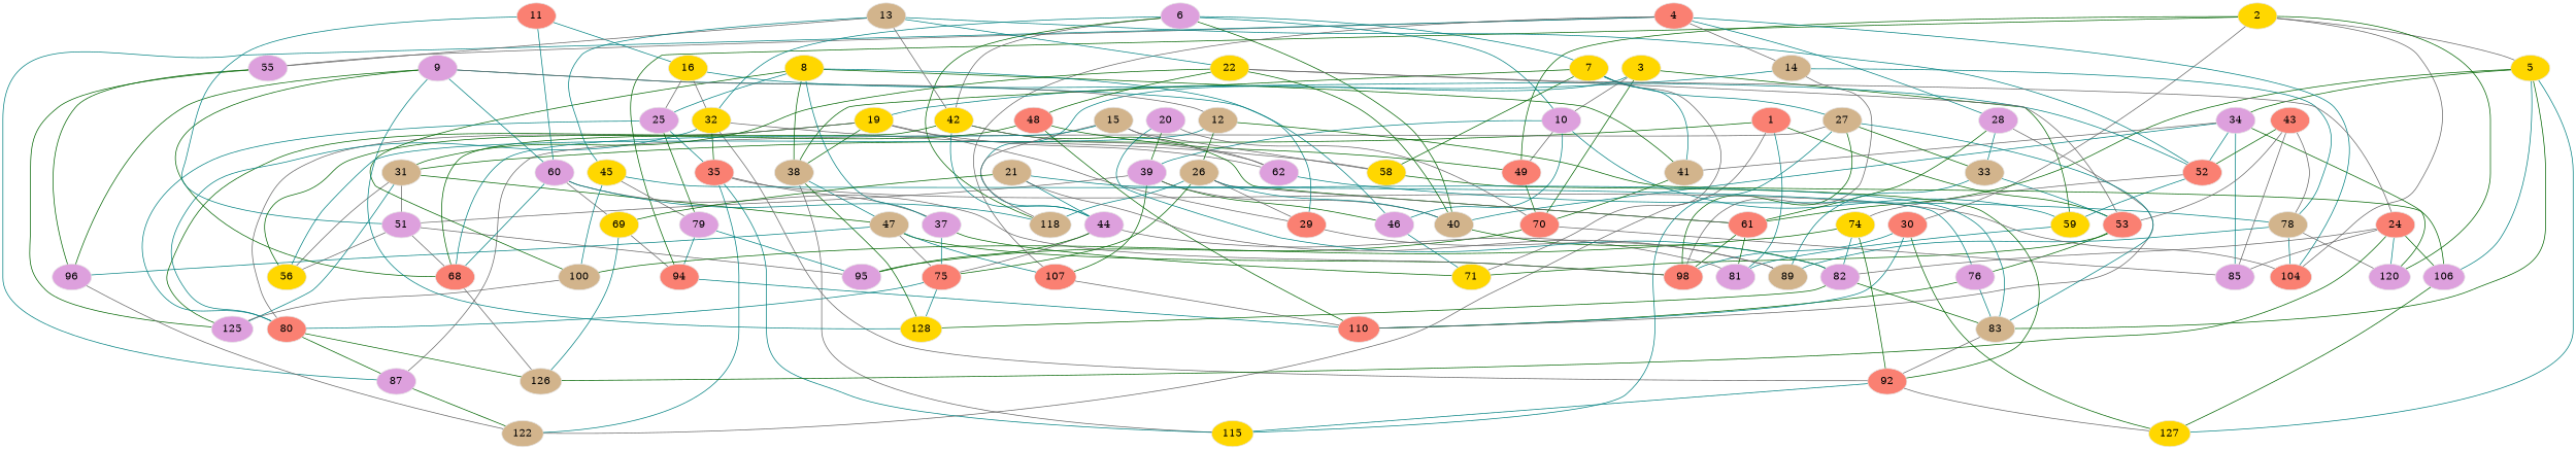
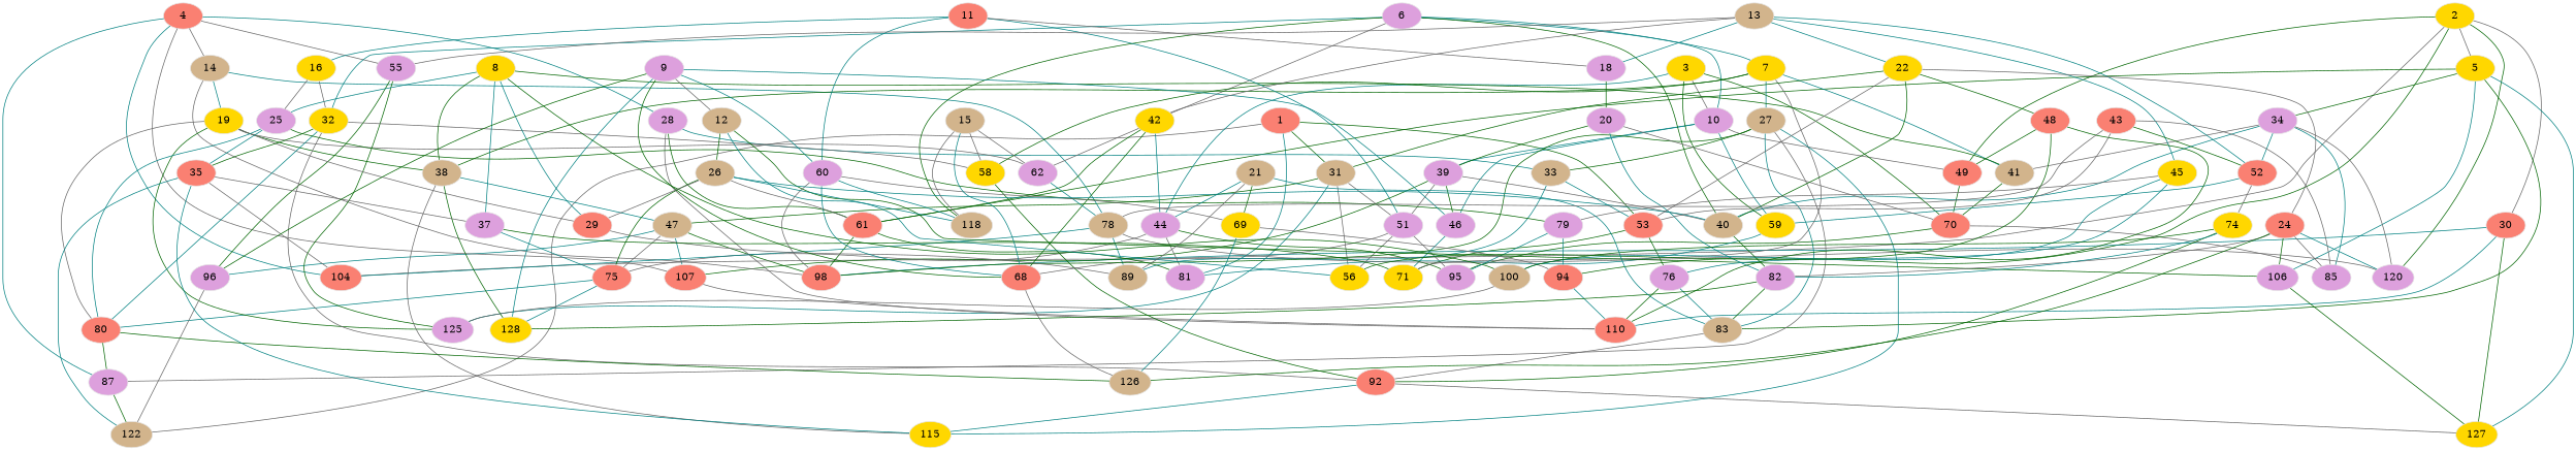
  graph {
    node [color=gray90 fillcolor=plum style=filled]
    edge [color=teal]
    31 [fillcolor=tan super="+113"]
    51 [super="+112"]
    56 [fillcolor=gold]
    125
    47 [fillcolor=tan super="+88"]
    1 [fillcolor=salmon]
    53 [fillcolor=salmon super="+119"]
    81
    122 [fillcolor=tan]
    71 [fillcolor=gold]
    76
    2 [fillcolor=gold super="+93"]
    5 [fillcolor=gold super="+17"]
    30 [fillcolor=salmon]
    49 [fillcolor=salmon]
    94 [fillcolor=salmon]
    104 [fillcolor=salmon]
    120
    34 [super="+50"]
    61 [fillcolor=salmon super="+77"]
    83 [fillcolor=tan super="+86"]
    106
    127 [fillcolor=gold]
    98 [fillcolor=salmon super="+102"]
    110 [fillcolor=salmon super="+111"]
    70 [fillcolor=salmon super="+105"]
    10 [super="+63"]
    59 [fillcolor=gold]
    46
    39 [super="+123"]
    3 [fillcolor=gold]
    44 [super="+72"]
    75 [fillcolor=salmon super="+108"]
    95
    85
    4 [fillcolor=salmon super="+124"]
    14 [fillcolor=tan]
    28
    55
    87
    107 [fillcolor=salmon]
    19 [fillcolor=gold super="+90"]
    78 [fillcolor=tan super="+91"]
    33 [fillcolor=tan]
    96
    40 [fillcolor=tan super="+54"]
    41 [fillcolor=tan]
    52 [fillcolor=salmon super="+129"]
    92 [fillcolor=salmon super="+116"]
    6 [super="+65"]
    7 [fillcolor=gold super="+64"]
    32 [fillcolor=gold super="+73"]
    42 [fillcolor=gold super="+84"]
    118 [fillcolor=tan]
    27 [fillcolor=tan super="+67"]
    38 [fillcolor=tan super="+117"]
    58 [fillcolor=gold]
    80 [fillcolor=salmon super="+100"]
    35 [fillcolor=salmon super="+101"]
    82 [super="+121"]
    68 [fillcolor=salmon super="+99"]
    62
    115 [fillcolor=gold]
    128 [fillcolor=gold]
    8 [fillcolor=gold super="+114"]
    25
    29 [fillcolor=salmon]
    37
    n69 [fillcolor=tan label=100]
    79
    89 [fillcolor=tan]
    9 [super="+23"]
    12 [fillcolor=tan]
    60 [super="+66"]
    26 [fillcolor=tan super="+109"]
    69 [fillcolor=gold]
    126 [fillcolor=tan]
    11 [fillcolor=salmon]
    16 [fillcolor=gold]
+   18
    20
    13 [fillcolor=tan super="+57"]
    22 [fillcolor=gold super="+97"]
    45 [fillcolor=gold]
    24 [fillcolor=salmon super="+36"]
    48 [fillcolor=salmon]
    74 [fillcolor=gold]
    15 [fillcolor=tan]
    21 [fillcolor=tan]
    43 [fillcolor=salmon]
    31 -- 51 [color=gray40]
    31 -- 56 [color=gray40]
    31 -- 125
    31 -- 47 [color=darkgreen]
    51 -- 56 [color=gray40]
    51 -- 95 [color=gray40]
    51 -- 68 [color=gray40]
    47 -- 98 [color=darkgreen]
    47 -- 75 [color=gray40]
    47 -- 107
    47 -- 96
    1 -- 31 [color=darkgreen]
    1 -- 53 [color=darkgreen]
    1 -- 81
    1 -- 122 [color=gray40]
    53 -- 71 [color=darkgreen]
    53 -- 76 [color=darkgreen]
    76 -- 83
    76 -- 110 [color=darkgreen]
    2 -- 5 [color=gray40]
    2 -- 30 [color=gray40]
    2 -- 49 [color=darkgreen]
    2 -- 94 [color=darkgreen]
    2 -- 104 [color=gray40]
    2 -- 120 [color=darkgreen]
    5 -- 34 [color=darkgreen]
    5 -- 61 [color=darkgreen]
    5 -- 83 [color=darkgreen]
    5 -- 106
    5 -- 127
    30 -- 127 [color=darkgreen]
    30 -- 98
    30 -- 110
    49 -- 70 [color=darkgreen]
    94 -- 110
-   34 -- 120 [color=darkgreen]
+   34 -- 120 [color=gray40]
    34 -- 85
    34 -- 40
    34 -- 41 [color=gray40]
    34 -- 52
    61 -- 81 [color=darkgreen]
    61 -- 98 [color=darkgreen]
    83 -- 92 [color=gray40]
    106 -- 127 [color=darkgreen]
    70 -- 95 [color=darkgreen]
    70 -- 85 [color=gray40]
    10 -- 49 [color=gray40]
    10 -- 59
    10 -- 46
    10 -- 39
    59 -- 81
    46 -- 71
    39 -- 51 [color=gray40]
    39 -- 46 [color=darkgreen]
    39 -- 107 [color=darkgreen]
    39 -- 40 [color=gray40]
    3 -- 70 [color=darkgreen]
    3 -- 10 [color=gray40]
    3 -- 59 [color=darkgreen]
    3 -- 44
    44 -- 81 [color=gray40]
    44 -- 75 [color=gray40]
    44 -- 95 [color=darkgreen]
    75 -- 80
    75 -- 128
    4 -- 104
    4 -- 14 [color=gray40]
    4 -- 28
    4 -- 55 [color=gray40]
    4 -- 87
    4 -- 107 [color=gray40]
    14 -- 98 [color=gray40]
    14 -- 19
    14 -- 78
    28 -- 61 [color=darkgreen]
    28 -- 110 [color=gray40]
    28 -- 33
    55 -- 125 [color=darkgreen]
    55 -- 96 [color=darkgreen]
    87 -- 122 [color=darkgreen]
    107 -- 110 [color=gray40]
    19 -- 125 [color=darkgreen]
    19 -- 38 [color=darkgreen]
    19 -- 80 [color=gray40]
    19 -- 62 [color=gray40]
    19 -- 29 [color=gray40]
    78 -- 104
    78 -- 120 [color=gray40]
    78 -- 89
    33 -- 53
    33 -- 89
    96 -- 122 [color=gray40]
    40 -- 82 [color=darkgreen]
    41 -- 70 [color=darkgreen]
    52 -- 59
    52 -- 74 [color=gray40]
    92 -- 127 [color=gray40]
    92 -- 115
    6 -- 10
    6 -- 40 [color=darkgreen]
    6 -- 7
    6 -- 32
    6 -- 42 [color=gray40]
    6 -- 118 [color=darkgreen]
    7 -- 71 [color=gray40]
    7 -- 41
    7 -- 27
    7 -- 38 [color=darkgreen]
    7 -- 58 [color=darkgreen]
    32 -- 92 [color=gray40]
    32 -- 58 [color=gray40]
    32 -- 80
    32 -- 35 [color=darkgreen]
    42 -- 61 [color=darkgreen]
    42 -- 44
    42 -- 68 [color=darkgreen]
    42 -- 62 [color=gray40]
    27 -- 83
    27 -- 98 [color=darkgreen]
    27 -- 87 [color=gray40]
    27 -- 33 [color=darkgreen]
    27 -- 115
    38 -- 47
    38 -- 115 [color=gray40]
    38 -- 128 [color=darkgreen]
    58 -- 92 [color=darkgreen]
    80 -- 87 [color=darkgreen]
    80 -- 126 [color=darkgreen]
    35 -- 122
    35 -- 104 [color=gray40]
    35 -- 115
    35 -- 37 [color=gray40]
    82 -- 83 [color=darkgreen]
    82 -- 128 [color=darkgreen]
    68 -- 126 [color=gray40]
    62 -- 78
    8 -- 41 [color=darkgreen]
    8 -- 38 [color=darkgreen]
    8 -- 25
    8 -- 29
    8 -- 37
    8 -- n69 [color=darkgreen]
    25 -- 80
    25 -- 35
    25 -- 79 [color=darkgreen]
    29 -- 89 [color=gray40]
    37 -- 71 [color=darkgreen]
    37 -- 75
    n69 -- 125 [color=gray40]
    79 -- 94
    79 -- 95
    9 -- 46
    9 -- 96 [color=darkgreen]
    9 -- 68 [color=darkgreen]
    9 -- 128
    9 -- 12 [color=gray40]
    9 -- 60
    12 -- 56
    12 -- 106 [color=darkgreen]
    12 -- 26 [color=darkgreen]
    60 -- 98 [color=gray40]
    60 -- 118
    60 -- 68
    60 -- 69 [color=gray40]
    26 -- 61 [color=gray40]
    26 -- 75 [color=darkgreen]
    26 -- 40
    26 -- 118
    26 -- 29 [color=gray40]
    69 -- 94 [color=gray40]
    69 -- 126
    11 -- 51
    11 -- 60
    11 -- 16
-   16 -- 52
+   11 -- 18 [color=gray40]
    16 -- 32 [color=gray40]
    16 -- 25 [color=gray40]
+   18 -- 20 [color=darkgreen]
    20 -- 70 [color=gray40]
    20 -- 39 [color=darkgreen]
    20 -- 82
    13 -- 55 [color=gray40]
    13 -- 52
    13 -- 42 [color=gray40]
+   13 -- 18
    13 -- 22
    13 -- 45
    22 -- 31 [color=darkgreen]
    22 -- 53 [color=gray40]
    22 -- 40 [color=darkgreen]
    22 -- 24 [color=gray40]
    22 -- 48 [color=darkgreen]
    45 -- 76
    45 -- n69
    45 -- 79 [color=gray40]
    24 -- 120
    24 -- 106 [color=darkgreen]
    24 -- 85 [color=gray40]
    24 -- 82 [color=gray40]
    24 -- 126 [color=darkgreen]
    48 -- 56 [color=darkgreen]
    48 -- 49 [color=darkgreen]
    48 -- 110 [color=darkgreen]
    74 -- 92 [color=darkgreen]
    74 -- 82
    74 -- n69 [color=darkgreen]
    15 -- 118 [color=gray40]
    15 -- 58 [color=gray40]
    15 -- 68
    15 -- 62 [color=gray40]
    21 -- 83
    21 -- 44
    21 -- 89 [color=gray40]
    21 -- 69 [color=darkgreen]
    43 -- 53 [color=gray40]
    43 -- 85 [color=gray40]
    43 -- 78 [color=gray40]
    43 -- 52 [color=darkgreen]
  }
